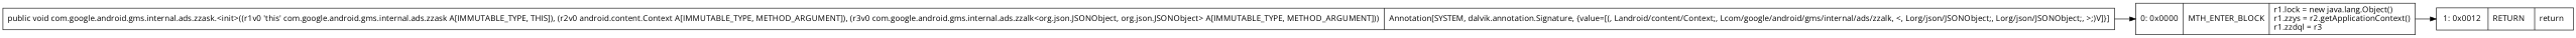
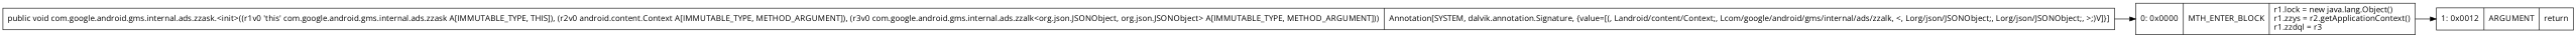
  digraph {
    rankdir=LR
    fontname="Open Sans"
    node [shape=record fontname="Open Sans"]
    edge [fontname="Open Sans"]
    n1 [label="{0\:\ 0x0000|MTH_ENTER_BLOCK\l|r1.lock = new java.lang.Object()\lr1.zzys = r2.getApplicationContext()\lr1.zzdql = r3\l}"]
-   n2 [label="{1\:\ 0x0012|RETURN\l|return\l}"]
+   n2 [label="{1\:\ 0x0012|ARGUMENT\l|return\l}"]
    n3 [label="{public void com.google.android.gms.internal.ads.zzask.\<init\>((r1v0 'this' com.google.android.gms.internal.ads.zzask A[IMMUTABLE_TYPE, THIS]), (r2v0 android.content.Context A[IMMUTABLE_TYPE, METHOD_ARGUMENT]), (r3v0 com.google.android.gms.internal.ads.zzalk\<org.json.JSONObject, org.json.JSONObject\> A[IMMUTABLE_TYPE, METHOD_ARGUMENT]))  | Annotation[SYSTEM, dalvik.annotation.Signature, \{value=[(, Landroid\/content\/Context;, Lcom\/google\/android\/gms\/internal\/ads\/zzalk, \<, Lorg\/json\/JSONObject;, Lorg\/json\/JSONObject;, \>;)V]\}]\l}"]
    n1 -> n2
    n3 -> n1
  }
